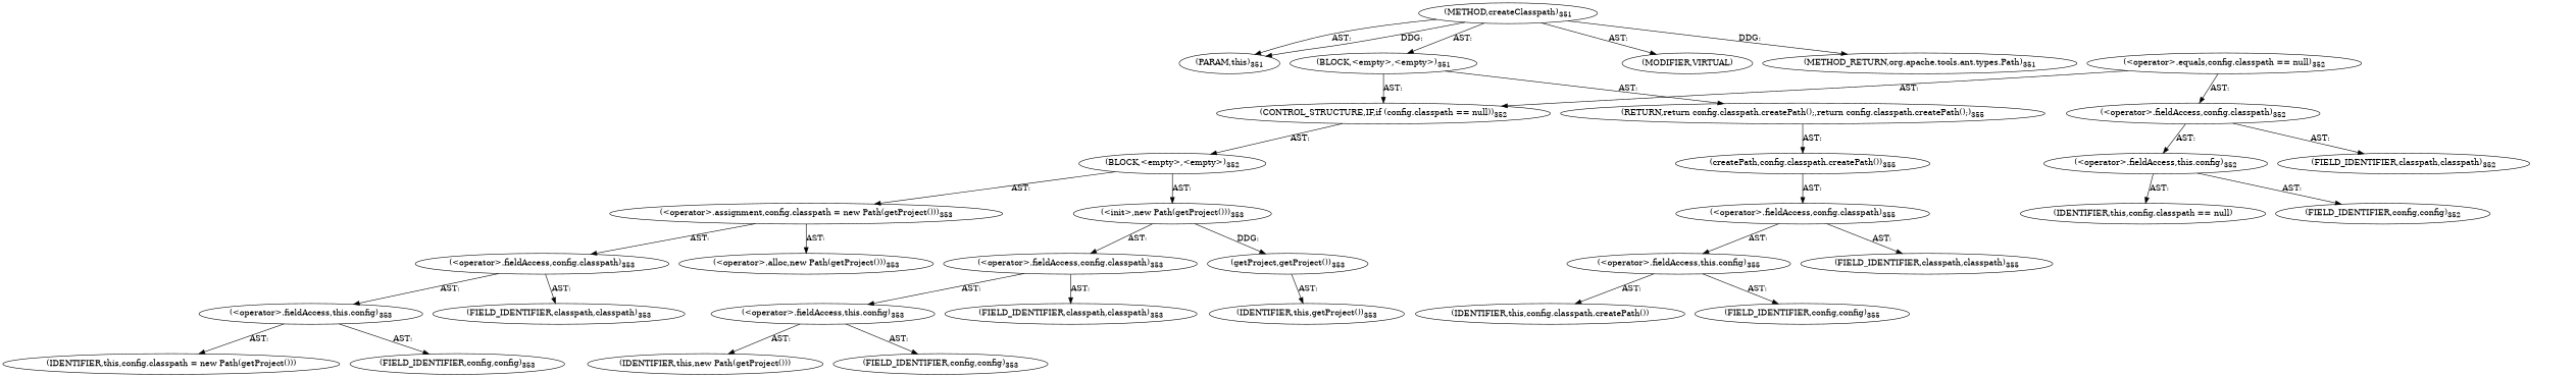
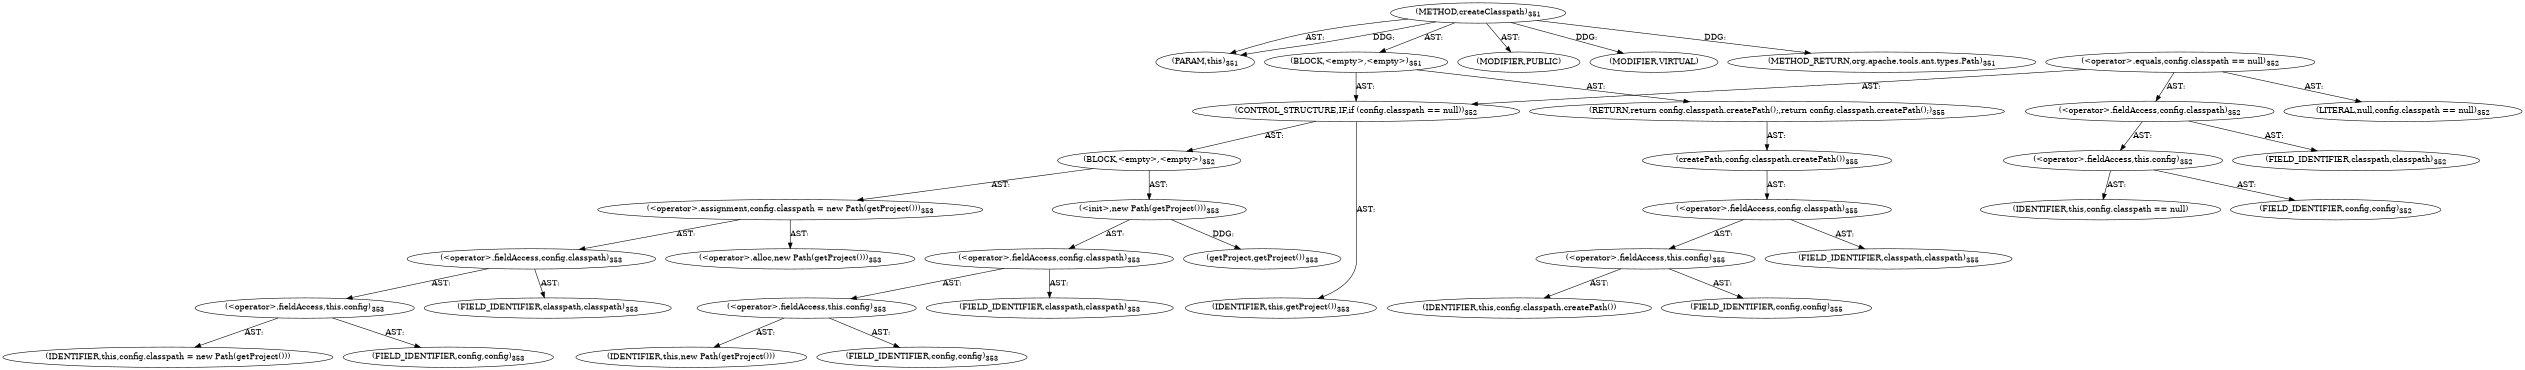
  digraph {
    n1 [label=<(METHOD,createClasspath)<SUB>351</SUB>>]
    n2 [label=<(PARAM,this)<SUB>351</SUB>>]
    n3 [label=<(BLOCK,&lt;empty&gt;,&lt;empty&gt;)<SUB>351</SUB>>]
+   n4 [label=<(MODIFIER,PUBLIC)>]
    n5 [label=<(MODIFIER,VIRTUAL)>]
    n6 [label=<(METHOD_RETURN,org.apache.tools.ant.types.Path)<SUB>351</SUB>>]
    n7 [label=<(CONTROL_STRUCTURE,IF,if (config.classpath == null))<SUB>352</SUB>>]
    n8 [label=<(RETURN,return config.classpath.createPath();,return config.classpath.createPath();)<SUB>355</SUB>>]
    n9 [label=<(BLOCK,&lt;empty&gt;,&lt;empty&gt;)<SUB>352</SUB>>]
    n10 [label=<(createPath,config.classpath.createPath())<SUB>355</SUB>>]
    n11 [label=<(&lt;operator&gt;.equals,config.classpath == null)<SUB>352</SUB>>]
    n12 [label=<(&lt;operator&gt;.fieldAccess,config.classpath)<SUB>352</SUB>>]
+   n13 [label=<(LITERAL,null,config.classpath == null)<SUB>352</SUB>>]
    n14 [label=<(&lt;operator&gt;.assignment,config.classpath = new Path(getProject()))<SUB>353</SUB>>]
    n15 [label=<(&lt;init&gt;,new Path(getProject()))<SUB>353</SUB>>]
    n16 [label=<(&lt;operator&gt;.fieldAccess,this.config)<SUB>352</SUB>>]
    n17 [label=<(FIELD_IDENTIFIER,classpath,classpath)<SUB>352</SUB>>]
    n18 [label=<(IDENTIFIER,this,config.classpath == null)>]
    n19 [label=<(FIELD_IDENTIFIER,config,config)<SUB>352</SUB>>]
    n20 [label=<(&lt;operator&gt;.fieldAccess,config.classpath)<SUB>353</SUB>>]
    n21 [label=<(&lt;operator&gt;.alloc,new Path(getProject()))<SUB>353</SUB>>]
    n22 [label=<(&lt;operator&gt;.fieldAccess,config.classpath)<SUB>353</SUB>>]
    n23 [label=<(getProject,getProject())<SUB>353</SUB>>]
    n24 [label=<(&lt;operator&gt;.fieldAccess,this.config)<SUB>353</SUB>>]
    n25 [label=<(FIELD_IDENTIFIER,classpath,classpath)<SUB>353</SUB>>]
    n26 [label=<(IDENTIFIER,this,config.classpath = new Path(getProject()))>]
    n27 [label=<(FIELD_IDENTIFIER,config,config)<SUB>353</SUB>>]
    n28 [label=<(&lt;operator&gt;.fieldAccess,this.config)<SUB>353</SUB>>]
    n29 [label=<(FIELD_IDENTIFIER,classpath,classpath)<SUB>353</SUB>>]
    n30 [label=<(IDENTIFIER,this,getProject())<SUB>353</SUB>>]
    n31 [label=<(IDENTIFIER,this,new Path(getProject()))>]
    n32 [label=<(FIELD_IDENTIFIER,config,config)<SUB>353</SUB>>]
    n33 [label=<(&lt;operator&gt;.fieldAccess,config.classpath)<SUB>355</SUB>>]
    n34 [label=<(&lt;operator&gt;.fieldAccess,this.config)<SUB>355</SUB>>]
    n35 [label=<(FIELD_IDENTIFIER,classpath,classpath)<SUB>355</SUB>>]
    n36 [label=<(IDENTIFIER,this,config.classpath.createPath())>]
    n37 [label=<(FIELD_IDENTIFIER,config,config)<SUB>355</SUB>>]
    n1 -> n2 [label="AST: "]
    n1 -> n2 [label="DDG: "]
    n1 -> n3 [label="AST: "]
-   n1 -> n5 [label="AST: "]
+   n1 -> n4 [label="AST: "]
+   n1 -> n5 [label="DDG: "]
    n1 -> n6 [label="DDG: "]
    n3 -> n7 [label="AST: "]
    n3 -> n8 [label="AST: "]
    n7 -> n9 [label="AST: "]
    n8 -> n10 [label="AST: "]
    n9 -> n14 [label="AST: "]
    n9 -> n15 [label="AST: "]
    n10 -> n33 [label="AST: "]
    n11 -> n7 [label="AST: "]
    n11 -> n12 [label="AST: "]
+   n11 -> n13 [label="AST: "]
    n12 -> n16 [label="AST: "]
    n12 -> n17 [label="AST: "]
    n14 -> n20 [label="AST: "]
    n14 -> n21 [label="AST: "]
    n15 -> n22 [label="AST: "]
    n15 -> n23 [label="DDG: "]
    n16 -> n18 [label="AST: "]
    n16 -> n19 [label="AST: "]
    n20 -> n24 [label="AST: "]
    n20 -> n25 [label="AST: "]
    n22 -> n28 [label="AST: "]
    n22 -> n29 [label="AST: "]
-   n23 -> n30 [label="AST: "]
+   n7 -> n30 [label="AST: "]
    n24 -> n26 [label="AST: "]
    n24 -> n27 [label="AST: "]
    n28 -> n31 [label="AST: "]
    n28 -> n32 [label="AST: "]
    n33 -> n34 [label="AST: "]
    n33 -> n35 [label="AST: "]
    n34 -> n36 [label="AST: "]
    n34 -> n37 [label="AST: "]
  }
